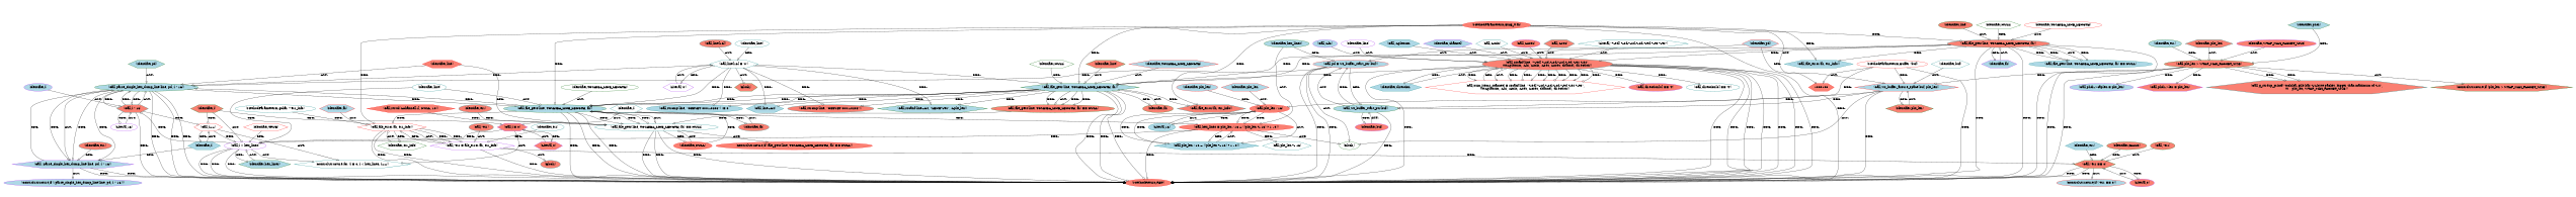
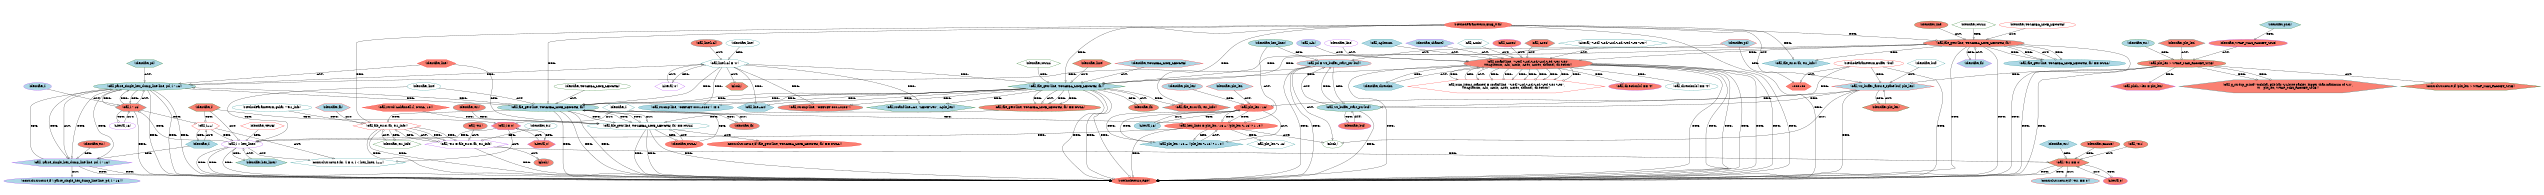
  digraph {
    node [color=teal fillcolor=salmon shape=ellipse style=filled]
    edge [arrowhead=odot]
    n1 [color=darkgreen fillcolor=lightblue label="(Call,parse_single_hex_dump_line(line, pd, i * 16))"]
    n2 [color=darkgreen fillcolor=lightblue label="(Call,file_gets(line, TOSHIBA_LINE_LENGTH, fh))"]
    n3 [label="(Call,i * 16)" shape=hexagon]
    n4 [color=purple fillcolor=lightblue label="(Call,!parse_single_hex_dump_line(line, pd, i * 16))" shape=hexagon]
    n5 [color=red label="(MethodReturn,RET)"]
    n6 [fillcolor=white label="(Call,file_gets(line, TOSHIBA_LINE_LENGTH, fh) == NULL)"]
    n7 [color=red fillcolor=white label="(Call,file_error(fh, err_info))" shape=hexagon]
    n8 [label="(Identifier,fh)"]
    n9 [color=red fillcolor=white label="(Call,i++)" shape=hexagon]
    n10 [color=purple fillcolor=white label="(Literal,16)"]
    n11 [color=purple fillcolor=lightblue label="(ControlStructure,if (!parse_single_hex_dump_line(line, pd, i * 16)))"]
    n12 [fillcolor=white label="(Call,line[16] = '\0')" shape=hexagon]
    n13 [color=darkgreen fillcolor=lightblue label="(Call,file_gets(line, TOSHIBA_LINE_LENGTH, fh))" shape=hexagon]
    n14 [color=darkgreen label="(Block,)" shape=hexagon]
    n15 [color=darkgreen fillcolor=lightblue label="(Call,sscanf(line+64, \"LEN=%9u\", &pkt_len))" shape=hexagon]
    n16 [color=purple fillcolor=white label="(Literal,'\0')" shape=hexagon]
    n17 [fillcolor=lightblue label="(Call,strcmp(line, \"OFFSET 0001-0203\") != 0)"]
    n18 [label="(Call,strcmp(line, \"OFFSET 0001-0203\"))"]
    n19 [fillcolor=lightblue label="(Call,line+64)" shape=hexagon]
    n20 [label="(Call,file_error(fh, err_info))" shape=hexagon]
    n21 [color=darkgreen label="(Call,file_gets(line, TOSHIBA_LINE_LENGTH, fh) == NULL)"]
    n22 [color=darkgreen label="(Identifier,fh)"]
    n23 [color=red label="(Identifier,NULL)"]
    n24 [color=red label="(ControlStructure,if (file_gets(line, TOSHIBA_LINE_LENGTH, fh) == NULL))"]
    n25 [color=purple fillcolor=white label="(Call,*err = file_error(fh, err_info))" shape=hexagon]
    n26 [color=darkgreen fillcolor=white label="(Identifier,err_info)" shape=hexagon]
    n27 [color=red fillcolor=lightblue label="(Call,pd = ws_buffer_start_ptr(buf))"]
    n28 [color=darkgreen fillcolor=lightblue label="(Call,ws_buffer_start_ptr(buf))"]
    n29 [color=darkgreen fillcolor=white label="(Block,)"]
    n30 [color=purple label="(Identifier,buf)"]
    n31 [color=red fillcolor=lightblue label="(Call,ws_buffer_assure_space(buf, pkt_len))" shape=hexagon]
    n32 [color=red label="(Call,pkt_len / 16)"]
    n33 [color=darkgreen label="(Identifier,pkt_len)" shape=hexagon]
    n34 [color=red label="(Call,hex_lines = pkt_len / 16 + ((pkt_len % 16) ? 1 : 0))"]
    n35 [fillcolor=lightblue label="(Call,pkt_len / 16 + ((pkt_len % 16) ? 1 : 0))" shape=hexagon]
    n36 [fillcolor=lightblue label="(Literal,16)"]
    n37 [color=red fillcolor=white label="(MethodParameterIn,Buffer *buf)"]
    1000108 [color=red shape=hexagon]
    n39 [color=darkgreen label="(Call,pkt_len > WTAP_MAX_PACKET_SIZE)"]
-   n40 [color=purple fillcolor=lightblue label="(Call,phdr->caplen = pkt_len)"]
    n41 [color=purple label="(Call,phdr->len = pkt_len)" shape=hexagon]
    n42 [label="(Call,g_strdup_printf(\"toshiba: File has %u-byte packet, bigger than maximum of %u\",\n\t\t    pkt_len, WTAP_MAX_PACKET_SIZE))" shape=hexagon]
    n43 [color=darkgreen label="(ControlStructure,if (pkt_len > WTAP_MAX_PACKET_SIZE))" shape=hexagon]
    n44 [color=purple label="(Identifier,WTAP_MAX_PACKET_SIZE)"]
    n45 [color=purple fillcolor=white label="(Call,i < hex_lines)"]
    n46 [fillcolor=white label="(ControlStructure,for (i = 0; i < hex_lines; i++))" shape=hexagon]
    n47 [fillcolor=lightblue label="(Identifier,i)" shape=hexagon]
    n48 [color=darkgreen fillcolor=lightblue label="(Identifier,hex_lines)" shape=hexagon]
    n49 [color=purple label="(Call,i = 0)" shape=hexagon]
    n50 [color=purple label="(Literal,0)" shape=hexagon]
    n51 [fillcolor=white label="(Call,pkt_len % 16)" shape=hexagon]
    n52 [label="(Call,sscanf(line, \"%9d] %2d:%2d:%2d.%9d %9s %9s\",\n\t\t\t&pktnum, &hr, &min, &sec, &csec, channel, direction))"]
    n53 [fillcolor=lightblue label="(Identifier,direction)" shape=hexagon]
    n54 [color=red fillcolor=white label="(Call,num_items_scanned = sscanf(line, \"%9d] %2d:%2d:%2d.%9d %9s %9s\",\n\t\t\t&pktnum, &hr, &min, &sec, &csec, channel, direction))" shape=hexagon]
    n55 [color=purple label="(Call,direction[0] == 'T')"]
    n56 [fillcolor=white label="(Call,direction[0] == 'T')"]
    n57 [label="(Call,file_gets(line, TOSHIBA_LINE_LENGTH, fh))"]
    n58 [fillcolor=lightblue label="(Call,file_error(fh, err_info))" shape=hexagon]
    n59 [color=purple fillcolor=lightblue label="(Identifier,fh)" shape=hexagon]
    n60 [fillcolor=lightblue label="(Call,file_gets(line, TOSHIBA_LINE_LENGTH, fh) == NULL)"]
    n61 [color=red label="(MethodParameterIn,FILE_T fh)"]
    n62 [color=darkgreen label="(Call,*err == 0)" shape=hexagon]
    n63 [label="(Block,)"]
    n64 [color=purple label="(Literal,0)"]
    n65 [color=red fillcolor=lightblue label="(ControlStructure,if (*err == 0))"]
    n66 [fillcolor=white label="(Identifier,line)"]
    n67 [color=red fillcolor=lightblue label="(Identifier,pkt_len)"]
    n68 [label="(Identifier,err)"]
    n69 [label="(Call,&sec)" shape=hexagon]
    n70 [fillcolor=lightblue label="(Identifier,err)" shape=hexagon]
    n71 [fillcolor=white label="(MethodParameterIn,gchar **err_info)"]
    n72 [color=red label="(Call,strtol(&channel[1], NULL, 10))" shape=hexagon]
    n73 [color=purple fillcolor=lightblue label="(Identifier,channel)" shape=hexagon]
    n74 [color=darkgreen label="(Identifier,i)" shape=hexagon]
    n75 [color=darkgreen fillcolor=lightblue label="(Identifier,hex_lines)"]
    n76 [color=red label="(Identifier,line)" shape=hexagon]
    n77 [color=darkgreen fillcolor=lightblue label="(Identifier,pd)" shape=hexagon]
    n78 [color=red fillcolor=lightblue label="(Identifier,pd)" shape=hexagon]
    n79 [fillcolor=white label="(Literal,\"%9d] %2d:%2d:%2d.%9d %9s %9s\")" shape=hexagon]
    n80 [color=purple fillcolor=lightblue label="(Call,&hr)"]
    n81 [color=red fillcolor=white label="(Identifier,TOSHIBA_LINE_LENGTH)"]
    n82 [color=darkgreen fillcolor=white label="(Identifier,TOSHIBA_LINE_LENGTH)"]
    n83 [color=red fillcolor=lightblue label="(Identifier,fh)" shape=hexagon]
    n84 [color=darkgreen fillcolor=lightblue label="(Identifier,phdr)" shape=hexagon]
    n85 [color=purple fillcolor=white label="(Identifier,line)"]
    n86 [fillcolor=white label="(Identifier,i)" shape=hexagon]
    n87 [color=red fillcolor=lightblue label="(Identifier,TOSHIBA_LINE_LENGTH)" shape=hexagon]
    n88 [label="(Identifier,err)"]
    n89 [color=red fillcolor=lightblue label="(Identifier,pkt_len)" shape=hexagon]
    n90 [color=darkgreen fillcolor=lightblue label="(Identifier,err)"]
    n91 [fillcolor=white label="(Identifier,line)"]
    n92 [fillcolor=lightblue label="(Call,&pktnum)" shape=hexagon]
    n93 [fillcolor=white label="(Call,&min)" shape=hexagon]
    n94 [color=darkgreen label="(Identifier,FALSE)"]
    n95 [color=darkgreen label="(Call,*err)"]
    n96 [color=darkgreen label="(Identifier,line)"]
    n97 [label="(Call,line[16])"]
    n98 [color=darkgreen fillcolor=white label="(Identifier,NULL)" shape=hexagon]
    n99 [label="(Identifier,pkt_len)" shape=hexagon]
    n100 [label="(Call,*err)"]
    n101 [color=darkgreen label="(Identifier,line)" shape=hexagon]
    n102 [color=purple label="(Call,&csec)"]
    n103 [color=purple fillcolor=lightblue label="(Identifier,i)"]
    n104 [fillcolor=white label="(Identifier,err)"]
    n105 [color=darkgreen fillcolor=white label="(Identifier,NULL)" shape=hexagon]
    n106 [color=red fillcolor=white label="(Identifier,TRUE)" shape=hexagon]
    n107 [fillcolor=white label="(Identifier,buf)" shape=hexagon]
    n1 -> n2 [label="DDG: "]
    n1 -> n3 [arrowhead=onormal label="CFG: "]
    n1 -> n4 [label="AST: "]
    n1 -> n4 [arrowhead=onormal label="DDG: "]
    n1 -> n4 [arrowhead=onormal label="DDG: "]
    n1 -> n4 [arrowhead=onormal label="DDG: "]
    n1 -> n5 [label="DDG: "]
    n1 -> n5 [arrowhead=onormal label="DDG: "]
    n1 -> n5 [label="DDG: "]
    n2 -> n1 [arrowhead=onormal label="DDG: "]
    n2 -> n5 [label="DDG: "]
    n2 -> n5 [arrowhead=onormal label="DDG: "]
    n2 -> n5 [arrowhead=onormal label="DDG: "]
    n2 -> n6 [arrowhead=onormal label="AST: "]
    n2 -> n6 [arrowhead=onormal label="DDG: "]
    n2 -> n6 [arrowhead=onormal label="DDG: "]
    n2 -> n6 [label="DDG: "]
    n2 -> n7 [label="DDG: "]
    n2 -> n8 [label="CFG: "]
    n3 -> n1 [label="AST: "]
    n3 -> n1 [label="DDG: "]
    n3 -> n1 [arrowhead=onormal label="DDG: "]
    n3 -> n5 [label="DDG: "]
    n3 -> n9 [label="DDG: "]
    n3 -> n10 [label="CFG: "]
    n4 -> n1 [arrowhead=onormal label="CFG: "]
    n4 -> n5 [label="DDG: "]
    n4 -> n5 [label="DDG: "]
    n4 -> n11 [arrowhead=onormal label="AST: "]
    n6 -> n5 [label="DDG: "]
    n6 -> n5 [label="DDG: "]
    n6 -> n5 [arrowhead=onormal label="DDG: "]
    n6 -> n23 [label="CFG: "]
    n6 -> n24 [arrowhead=onormal label="AST: "]
    n7 -> n5 [arrowhead=onormal label="DDG: "]
    n7 -> n5 [label="DDG: "]
    n7 -> n25 [label="AST: "]
    n7 -> n25 [arrowhead=onormal label="DDG: "]
    n7 -> n25 [label="DDG: "]
    n7 -> n26 [label="CFG: "]
    n8 -> n2 [arrowhead=onormal label="AST: "]
    n9 -> n45 [arrowhead=onormal label="DDG: "]
    n9 -> n46 [arrowhead=onormal label="AST: "]
    n9 -> n47 [label="CFG: "]
    n10 -> n3 [label="AST: "]
    n12 -> n1 [arrowhead=onormal label="DDG: "]
    n12 -> n2 [label="DDG: "]
    n12 -> n13 [label="DDG: "]
    n12 -> n14 [label="AST: "]
    n12 -> n15 [arrowhead=onormal label="DDG: "]
    n12 -> n16 [arrowhead=onormal label="CFG: "]
    n12 -> n17 [label="DDG: "]
    n12 -> n18 [label="DDG: "]
    n12 -> n19 [label="DDG: "]
    n13 -> n2 [label="DDG: "]
    n13 -> n2 [label="DDG: "]
    n13 -> n2 [arrowhead=onormal label="DDG: "]
    n13 -> n5 [label="DDG: "]
    n13 -> n5 [arrowhead=onormal label="DDG: "]
    n13 -> n5 [label="DDG: "]
    n13 -> n15 [arrowhead=onormal label="DDG: "]
    n13 -> n17 [arrowhead=onormal label="DDG: "]
    n13 -> n18 [arrowhead=onormal label="DDG: "]
    n13 -> n19 [label="DDG: "]
    n13 -> n20 [arrowhead=onormal label="DDG: "]
    n13 -> n21 [arrowhead=onormal label="AST: "]
    n13 -> n21 [arrowhead=onormal label="DDG: "]
    n13 -> n21 [arrowhead=onormal label="DDG: "]
    n13 -> n21 [label="DDG: "]
    n13 -> n22 [arrowhead=onormal label="CFG: "]
    n16 -> n12 [arrowhead=onormal label="AST: "]
    n21 -> n6 [arrowhead=onormal label="DDG: "]
    n22 -> n13 [label="AST: "]
    n23 -> n2 [arrowhead=onormal label="CFG: "]
    n23 -> n6 [label="AST: "]
    n25 -> n5 [label="DDG: "]
    n25 -> n7 [arrowhead=onormal label="CFG: "]
    n25 -> n62 [arrowhead=onormal label="DDG: "]
    n25 -> n63 [arrowhead=onormal label="AST: "]
    n26 -> n7 [label="AST: "]
    n27 -> n1 [label="DDG: "]
    n27 -> n5 [label="DDG: "]
    n27 -> n5 [label="DDG: "]
    n27 -> n28 [label="CFG: "]
    n27 -> n29 [arrowhead=onormal label="AST: "]
    n28 -> n5 [arrowhead=onormal label="DDG: "]
    n28 -> n27 [arrowhead=onormal label="AST: "]
    n28 -> n27 [label="DDG: "]
    n28 -> n30 [arrowhead=onormal label="CFG: "]
    n30 -> n28 [label="AST: "]
    n31 -> n5 [label="DDG: "]
    n31 -> n28 [arrowhead=onormal label="DDG: "]
    n31 -> n29 [arrowhead=onormal label="AST: "]
    n31 -> n32 [arrowhead=onormal label="DDG: "]
    n31 -> n33 [arrowhead=onormal label="CFG: "]
    n32 -> n34 [label="DDG: "]
    n32 -> n34 [arrowhead=onormal label="DDG: "]
    n32 -> n35 [arrowhead=onormal label="AST: "]
    n32 -> n35 [arrowhead=onormal label="DDG: "]
    n32 -> n35 [label="DDG: "]
    n32 -> n36 [arrowhead=onormal label="CFG: "]
    n33 -> n31 [label="AST: "]
    n34 -> n5 [label="DDG: "]
    n34 -> n29 [arrowhead=onormal label="AST: "]
    n34 -> n35 [arrowhead=onormal label="CFG: "]
    n34 -> n45 [arrowhead=onormal label="DDG: "]
    n34 -> n51 [label="DDG: "]
    n35 -> n34 [arrowhead=onormal label="AST: "]
    n36 -> n32 [label="AST: "]
    n37 -> n5 [arrowhead=onormal label="DDG: "]
    n37 -> n28 [arrowhead=onormal label="DDG: "]
    n37 -> n31 [label="DDG: "]
    n37 -> 1000108 [arrowhead=onormal label="AST: "]
    n39 -> n5 [label="DDG: "]
    n39 -> n5 [label="DDG: "]
    n39 -> n31 [arrowhead=onormal label="DDG: "]
-   n39 -> n40 [label="DDG: "]
    n39 -> n41 [label="DDG: "]
    n39 -> n42 [arrowhead=onormal label="DDG: "]
    n39 -> n42 [label="DDG: "]
    n39 -> n43 [arrowhead=onormal label="AST: "]
    n44 -> n39 [label="AST: "]
    n45 -> n3 [label="DDG: "]
    n45 -> n5 [arrowhead=onormal label="DDG: "]
    n45 -> n5 [label="DDG: "]
    n45 -> n5 [label="DDG: "]
    n45 -> n46 [label="AST: "]
    n45 -> n48 [label="CFG: "]
    n47 -> n4 [arrowhead=onormal label="CFG: "]
    n47 -> n9 [arrowhead=onormal label="AST: "]
    n48 -> n45 [arrowhead=onormal label="AST: "]
    n49 -> n45 [label="DDG: "]
    n49 -> n46 [label="AST: "]
    n49 -> n50 [arrowhead=onormal label="CFG: "]
    n50 -> n49 [arrowhead=onormal label="AST: "]
    n52 -> n5 [arrowhead=onormal label="DDG: "]
    n52 -> n5 [label="DDG: "]
    n52 -> n5 [label="DDG: "]
    n52 -> n5 [arrowhead=onormal label="DDG: "]
    n52 -> n5 [label="DDG: "]
    n52 -> n5 [label="DDG: "]
    n52 -> n5 [arrowhead=onormal label="DDG: "]
    n52 -> n5 [arrowhead=onormal label="DDG: "]
    n52 -> n13 [label="DDG: "]
    n52 -> n53 [label="CFG: "]
    n52 -> n54 [arrowhead=onormal label="AST: "]
    n52 -> n54 [label="DDG: "]
    n52 -> n54 [label="DDG: "]
    n52 -> n54 [arrowhead=onormal label="DDG: "]
    n52 -> n54 [arrowhead=onormal label="DDG: "]
    n52 -> n54 [label="DDG: "]
    n52 -> n54 [arrowhead=onormal label="DDG: "]
    n52 -> n54 [arrowhead=onormal label="DDG: "]
    n52 -> n54 [label="DDG: "]
    n52 -> n54 [arrowhead=onormal label="DDG: "]
    n52 -> n55 [label="DDG: "]
    n52 -> n56 [label="DDG: "]
    n53 -> n52 [label="AST: "]
    n54 -> n52 [arrowhead=onormal label="CFG: "]
    n57 -> n5 [arrowhead=onormal label="DDG: "]
    n57 -> n5 [arrowhead=onormal label="DDG: "]
    n57 -> n5 [label="DDG: "]
    n57 -> n13 [label="DDG: "]
    n57 -> n13 [label="DDG: "]
    n57 -> n52 [label="DDG: "]
    n57 -> n58 [arrowhead=onormal label="DDG: "]
    n57 -> n59 [label="CFG: "]
    n57 -> n60 [label="AST: "]
    n57 -> n60 [label="DDG: "]
    n57 -> n60 [label="DDG: "]
    n57 -> n60 [arrowhead=onormal label="DDG: "]
    n59 -> n57 [arrowhead=onormal label="AST: "]
    n61 -> n2 [arrowhead=onormal label="DDG: "]
    n61 -> n5 [arrowhead=onormal label="DDG: "]
    n61 -> n7 [label="DDG: "]
    n61 -> n13 [arrowhead=onormal label="DDG: "]
    n61 -> n20 [label="DDG: "]
    n61 -> 1000108 [label="AST: "]
    n61 -> n57 [label="DDG: "]
    n61 -> n58 [arrowhead=onormal label="DDG: "]
    n62 -> n5 [arrowhead=onormal label="DDG: "]
    n62 -> n5 [label="DDG: "]
    n62 -> n64 [label="CFG: "]
    n62 -> n65 [arrowhead=onormal label="AST: "]
    n64 -> n62 [arrowhead=onormal label="AST: "]
    n66 -> n2 [label="AST: "]
    n66 -> n45 [label="CFG: "]
    n67 -> n32 [label="CFG: "]
    n68 -> n6 [arrowhead=onormal label="CFG: "]
    n69 -> n52 [label="AST: "]
    n70 -> n62 [arrowhead=onormal label="CFG: "]
    n71 -> n7 [label="DDG: "]
    n72 -> n6 [label="DDG: "]
    n73 -> n52 [label="AST: "]
    n74 -> n9 [label="CFG: "]
    n74 -> n45 [label="AST: "]
    n74 -> n49 [arrowhead=onormal label="CFG: "]
    n75 -> n27 [arrowhead=onormal label="CFG: "]
    n75 -> n34 [label="AST: "]
    n76 -> n1 [arrowhead=onormal label="AST: "]
    n76 -> n6 [arrowhead=onormal label="CFG: "]
    n77 -> n1 [arrowhead=onormal label="AST: "]
    n78 -> n27 [arrowhead=onormal label="AST: "]
    n78 -> n31 [arrowhead=onormal label="CFG: "]
    n79 -> n52 [label="AST: "]
    n80 -> n52 [label="AST: "]
    n81 -> n57 [arrowhead=onormal label="AST: "]
    n82 -> n2 [arrowhead=onormal label="AST: "]
    n83 -> n7 [label="AST: "]
-   n84 -> n39 [label="CFG: "]
+   n84 -> n44 [label="CFG: "]
    n85 -> n52 [arrowhead=onormal label="AST: "]
    n86 -> n34 [label="CFG: "]
    n86 -> n49 [label="AST: "]
    n87 -> n13 [label="AST: "]
    n88 -> n4 [arrowhead=onormal label="CFG: "]
    n89 -> n32 [arrowhead=onormal label="AST: "]
    n90 -> n39 [arrowhead=onormal label="CFG: "]
    n91 -> n12 [arrowhead=onormal label="CFG: "]
    n92 -> n52 [arrowhead=onormal label="AST: "]
    n93 -> n52 [arrowhead=onormal label="AST: "]
    n94 -> n62 [arrowhead=onormal label="CFG: "]
    n95 -> n62 [arrowhead=onormal label="AST: "]
    n96 -> n57 [label="AST: "]
    n97 -> n12 [label="AST: "]
    n98 -> n13 [label="CFG: "]
    n99 -> n39 [label="AST: "]
    n100 -> n25 [arrowhead=onormal label="AST: "]
    n101 -> n13 [arrowhead=onormal label="AST: "]
    n102 -> n52 [arrowhead=onormal label="AST: "]
    n103 -> n3 [arrowhead=onormal label="AST: "]
    n104 -> n25 [label="CFG: "]
    n105 -> n57 [arrowhead=onormal label="CFG: "]
    n106 -> n45 [label="CFG: "]
    n107 -> n31 [arrowhead=onormal label="AST: "]
  }
